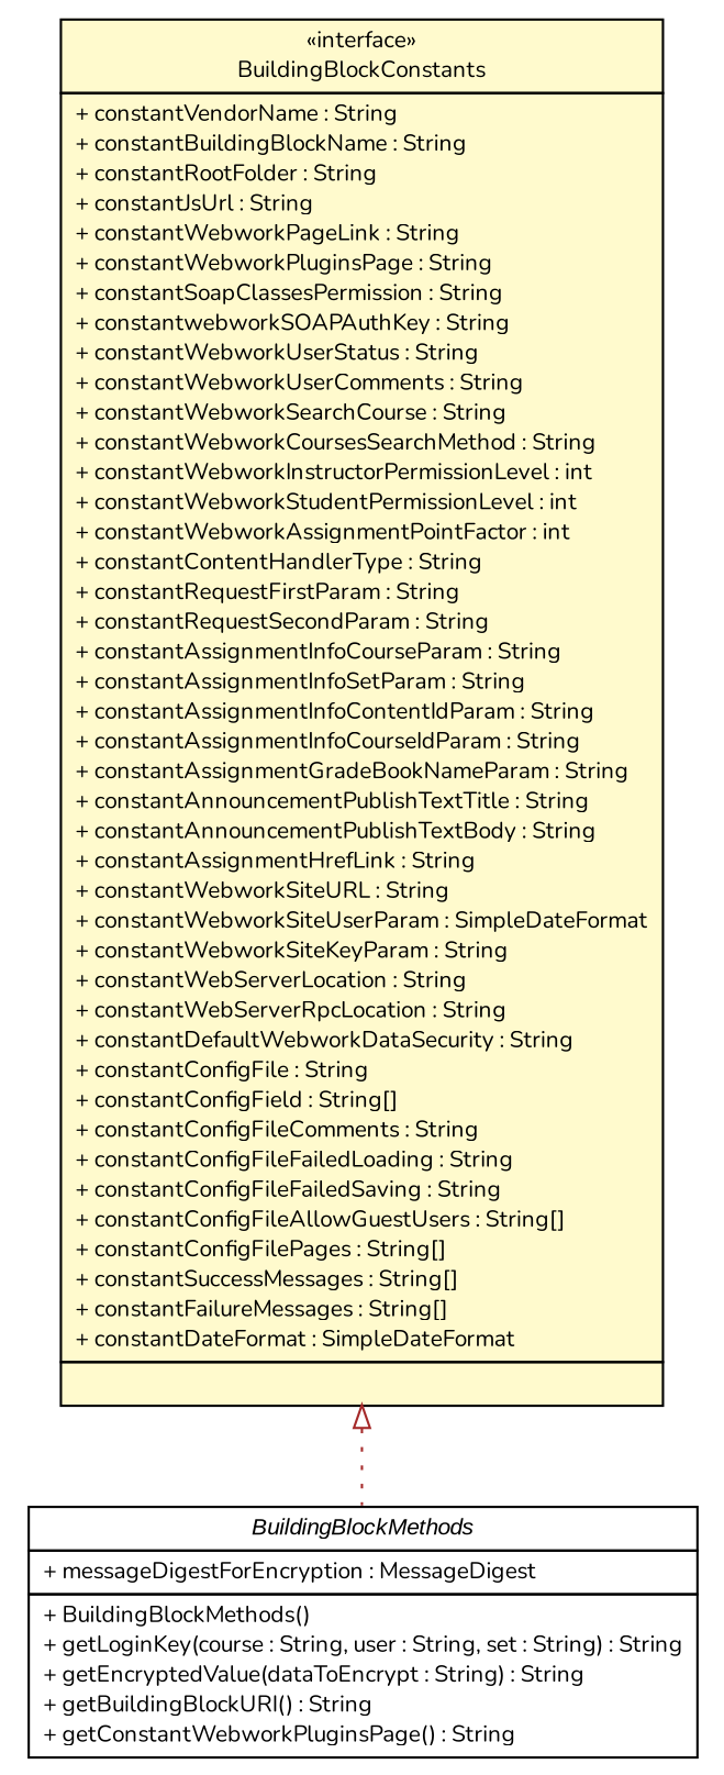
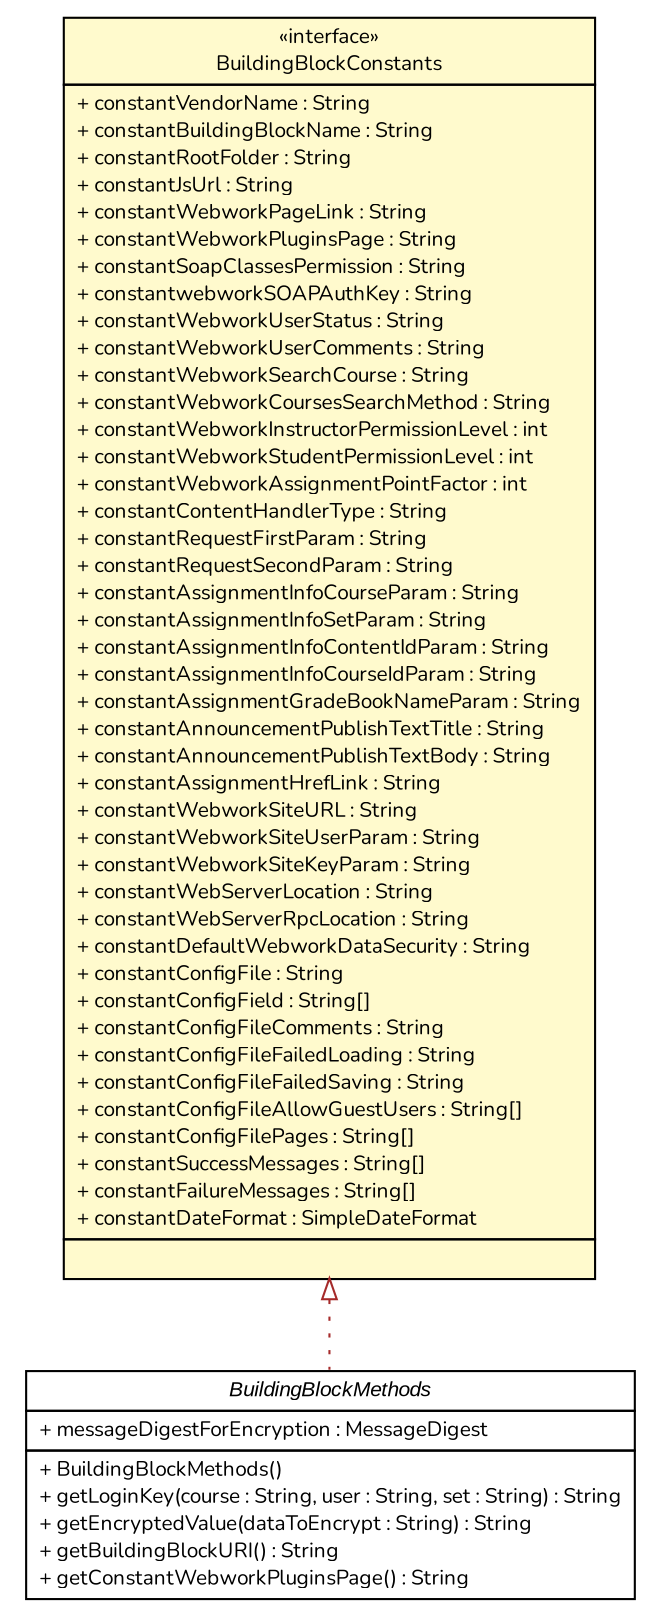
  digraph {
    nodesep=0.25
    ranksep=0.5
    fontname=Nunito
    node [fontcolor=black fontname=Nunito fontsize=10.0 shape=plaintext]
    n1 [label=<<table title="edu.missouri.BuildingBlockMethods" border="0" cellborder="1" cellspacing="0" cellpadding="2" port="p" href="./BuildingBlockMethods.html"> 		<tr><td><table border="0" cellspacing="0" cellpadding="1"> <tr><td align="center" balign="center"><font face="arial italic"> BuildingBlockMethods </font></td></tr> 		</table></td></tr> 		<tr><td><table border="0" cellspacing="0" cellpadding="1"> <tr><td align="left" balign="left"> + messageDigestForEncryption : MessageDigest </td></tr> 		</table></td></tr> 		<tr><td><table border="0" cellspacing="0" cellpadding="1"> <tr><td align="left" balign="left"> + BuildingBlockMethods() </td></tr> <tr><td align="left" balign="left"> + getLoginKey(course : String, user : String, set : String) : String </td></tr> <tr><td align="left" balign="left"> + getEncryptedValue(dataToEncrypt : String) : String </td></tr> <tr><td align="left" balign="left"> + getBuildingBlockURI() : String </td></tr> <tr><td align="left" balign="left"> + getConstantWebworkPluginsPage() : String </td></tr> 		</table></td></tr> 		</table>>]
-   n2 [label=<<table title="edu.missouri.BuildingBlockConstants" border="0" cellborder="1" cellspacing="0" cellpadding="2" port="p" bgcolor="lemonChiffon" href="./BuildingBlockConstants.html"> 		<tr><td><table border="0" cellspacing="0" cellpadding="1"> <tr><td align="center" balign="center"> &#171;interface&#187; </td></tr> <tr><td align="center" balign="center"> BuildingBlockConstants </td></tr> 		</table></td></tr> 		<tr><td><table border="0" cellspacing="0" cellpadding="1"> <tr><td align="left" balign="left"> + constantVendorName : String </td></tr> <tr><td align="left" balign="left"> + constantBuildingBlockName : String </td></tr> <tr><td align="left" balign="left"> + constantRootFolder : String </td></tr> <tr><td align="left" balign="left"> + constantJsUrl : String </td></tr> <tr><td align="left" balign="left"> + constantWebworkPageLink : String </td></tr> <tr><td align="left" balign="left"> + constantWebworkPluginsPage : String </td></tr> <tr><td align="left" balign="left"> + constantSoapClassesPermission : String </td></tr> <tr><td align="left" balign="left"> + constantwebworkSOAPAuthKey : String </td></tr> <tr><td align="left" balign="left"> + constantWebworkUserStatus : String </td></tr> <tr><td align="left" balign="left"> + constantWebworkUserComments : String </td></tr> <tr><td align="left" balign="left"> + constantWebworkSearchCourse : String </td></tr> <tr><td align="left" balign="left"> + constantWebworkCoursesSearchMethod : String </td></tr> <tr><td align="left" balign="left"> + constantWebworkInstructorPermissionLevel : int </td></tr> <tr><td align="left" balign="left"> + constantWebworkStudentPermissionLevel : int </td></tr> <tr><td align="left" balign="left"> + constantWebworkAssignmentPointFactor : int </td></tr> <tr><td align="left" balign="left"> + constantContentHandlerType : String </td></tr> <tr><td align="left" balign="left"> + constantRequestFirstParam : String </td></tr> <tr><td align="left" balign="left"> + constantRequestSecondParam : String </td></tr> <tr><td align="left" balign="left"> + constantAssignmentInfoCourseParam : String </td></tr> <tr><td align="left" balign="left"> + constantAssignmentInfoSetParam : String </td></tr> <tr><td align="left" balign="left"> + constantAssignmentInfoContentIdParam : String </td></tr> <tr><td align="left" balign="left"> + constantAssignmentInfoCourseIdParam : String </td></tr> <tr><td align="left" balign="left"> + constantAssignmentGradeBookNameParam : String </td></tr> <tr><td align="left" balign="left"> + constantAnnouncementPublishTextTitle : String </td></tr> <tr><td align="left" balign="left"> + constantAnnouncementPublishTextBody : String </td></tr> <tr><td align="left" balign="left"> + constantAssignmentHrefLink : String </td></tr> <tr><td align="left" balign="left"> + constantWebworkSiteURL : String </td></tr> <tr><td align="left" balign="left"> + constantWebworkSiteUserParam : SimpleDateFormat </td></tr> <tr><td align="left" balign="left"> + constantWebworkSiteKeyParam : String </td></tr> <tr><td align="left" balign="left"> + constantWebServerLocation : String </td></tr> <tr><td align="left" balign="left"> + constantWebServerRpcLocation : String </td></tr> <tr><td align="left" balign="left"> + constantDefaultWebworkDataSecurity : String </td></tr> <tr><td align="left" balign="left"> + constantConfigFile : String </td></tr> <tr><td align="left" balign="left"> + constantConfigField : String[] </td></tr> <tr><td align="left" balign="left"> + constantConfigFileComments : String </td></tr> <tr><td align="left" balign="left"> + constantConfigFileFailedLoading : String </td></tr> <tr><td align="left" balign="left"> + constantConfigFileFailedSaving : String </td></tr> <tr><td align="left" balign="left"> + constantConfigFileAllowGuestUsers : String[] </td></tr> <tr><td align="left" balign="left"> + constantConfigFilePages : String[] </td></tr> <tr><td align="left" balign="left"> + constantSuccessMessages : String[] </td></tr> <tr><td align="left" balign="left"> + constantFailureMessages : String[] </td></tr> <tr><td align="left" balign="left"> + constantDateFormat : SimpleDateFormat </td></tr> 		</table></td></tr> 		<tr><td><table border="0" cellspacing="0" cellpadding="1"> <tr><td align="left" balign="left">  </td></tr> 		</table></td></tr> 		</table>>]
+   n2 [label=<<table title="edu.missouri.BuildingBlockConstants" border="0" cellborder="1" cellspacing="0" cellpadding="2" port="p" bgcolor="lemonChiffon" href="./BuildingBlockConstants.html"> 		<tr><td><table border="0" cellspacing="0" cellpadding="1"> <tr><td align="center" balign="center"> &#171;interface&#187; </td></tr> <tr><td align="center" balign="center"> BuildingBlockConstants </td></tr> 		</table></td></tr> 		<tr><td><table border="0" cellspacing="0" cellpadding="1"> <tr><td align="left" balign="left"> + constantVendorName : String </td></tr> <tr><td align="left" balign="left"> + constantBuildingBlockName : String </td></tr> <tr><td align="left" balign="left"> + constantRootFolder : String </td></tr> <tr><td align="left" balign="left"> + constantJsUrl : String </td></tr> <tr><td align="left" balign="left"> + constantWebworkPageLink : String </td></tr> <tr><td align="left" balign="left"> + constantWebworkPluginsPage : String </td></tr> <tr><td align="left" balign="left"> + constantSoapClassesPermission : String </td></tr> <tr><td align="left" balign="left"> + constantwebworkSOAPAuthKey : String </td></tr> <tr><td align="left" balign="left"> + constantWebworkUserStatus : String </td></tr> <tr><td align="left" balign="left"> + constantWebworkUserComments : String </td></tr> <tr><td align="left" balign="left"> + constantWebworkSearchCourse : String </td></tr> <tr><td align="left" balign="left"> + constantWebworkCoursesSearchMethod : String </td></tr> <tr><td align="left" balign="left"> + constantWebworkInstructorPermissionLevel : int </td></tr> <tr><td align="left" balign="left"> + constantWebworkStudentPermissionLevel : int </td></tr> <tr><td align="left" balign="left"> + constantWebworkAssignmentPointFactor : int </td></tr> <tr><td align="left" balign="left"> + constantContentHandlerType : String </td></tr> <tr><td align="left" balign="left"> + constantRequestFirstParam : String </td></tr> <tr><td align="left" balign="left"> + constantRequestSecondParam : String </td></tr> <tr><td align="left" balign="left"> + constantAssignmentInfoCourseParam : String </td></tr> <tr><td align="left" balign="left"> + constantAssignmentInfoSetParam : String </td></tr> <tr><td align="left" balign="left"> + constantAssignmentInfoContentIdParam : String </td></tr> <tr><td align="left" balign="left"> + constantAssignmentInfoCourseIdParam : String </td></tr> <tr><td align="left" balign="left"> + constantAssignmentGradeBookNameParam : String </td></tr> <tr><td align="left" balign="left"> + constantAnnouncementPublishTextTitle : String </td></tr> <tr><td align="left" balign="left"> + constantAnnouncementPublishTextBody : String </td></tr> <tr><td align="left" balign="left"> + constantAssignmentHrefLink : String </td></tr> <tr><td align="left" balign="left"> + constantWebworkSiteURL : String </td></tr> <tr><td align="left" balign="left"> + constantWebworkSiteUserParam : String </td></tr> <tr><td align="left" balign="left"> + constantWebworkSiteKeyParam : String </td></tr> <tr><td align="left" balign="left"> + constantWebServerLocation : String </td></tr> <tr><td align="left" balign="left"> + constantWebServerRpcLocation : String </td></tr> <tr><td align="left" balign="left"> + constantDefaultWebworkDataSecurity : String </td></tr> <tr><td align="left" balign="left"> + constantConfigFile : String </td></tr> <tr><td align="left" balign="left"> + constantConfigField : String[] </td></tr> <tr><td align="left" balign="left"> + constantConfigFileComments : String </td></tr> <tr><td align="left" balign="left"> + constantConfigFileFailedLoading : String </td></tr> <tr><td align="left" balign="left"> + constantConfigFileFailedSaving : String </td></tr> <tr><td align="left" balign="left"> + constantConfigFileAllowGuestUsers : String[] </td></tr> <tr><td align="left" balign="left"> + constantConfigFilePages : String[] </td></tr> <tr><td align="left" balign="left"> + constantSuccessMessages : String[] </td></tr> <tr><td align="left" balign="left"> + constantFailureMessages : String[] </td></tr> <tr><td align="left" balign="left"> + constantDateFormat : SimpleDateFormat </td></tr> 		</table></td></tr> 		<tr><td><table border="0" cellspacing="0" cellpadding="1"> <tr><td align="left" balign="left">  </td></tr> 		</table></td></tr> 		</table>>]
    n2 -> n1 [arrowtail=empty dir=back fontname=Nunito fontsize=10 headport=p labelfontname=arial labelfontsize=10 style=dotted tailport=p color=brown]
  }
